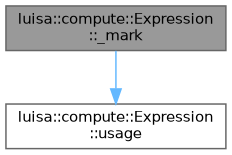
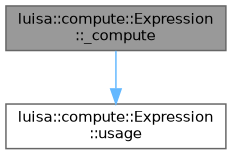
  digraph {
    rankdir=TB
    node [fontname=Helvetica fontsize=10 shape=box style=filled]
-   n1 [color=gray40 fillcolor=grey60 fontcolor=black height=0.2 label="luisa::compute::Expression\l::_mark" width=0.4]
+   n1 [color=gray40 fillcolor=grey60 fontcolor=black height=0.2 label="luisa::compute::Expression\l::_compute" width=0.4]
    n2 [color=grey40 fillcolor=white height=0.2 label="luisa::compute::Expression\l::usage" width=0.4]
    n1 -> n2 [color=steelblue1 fontname=Helvetica fontsize=10 labelfontname=Helvetica labelfontsize=10 style=solid]
  }
